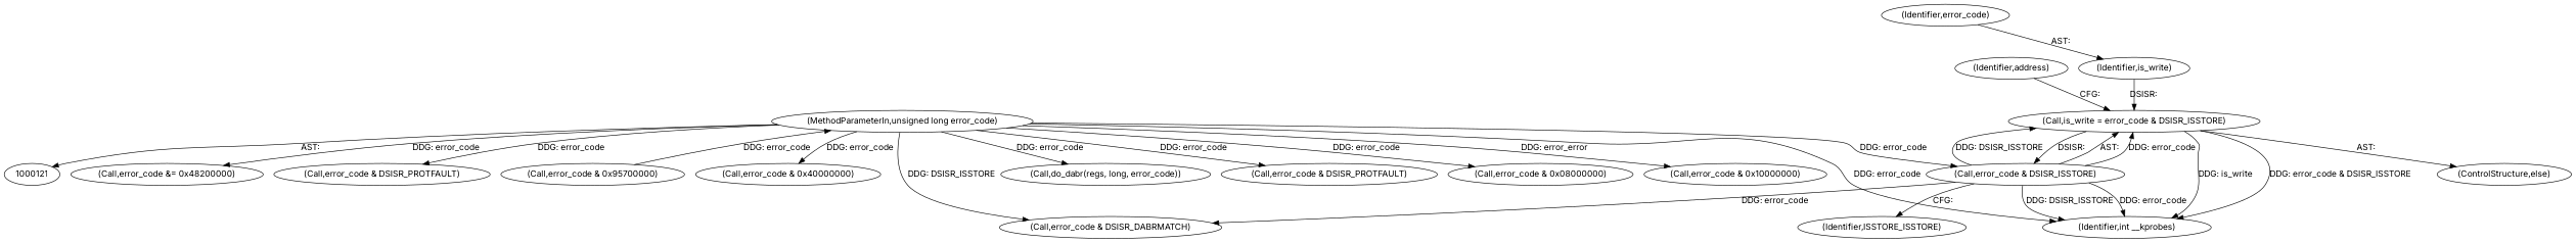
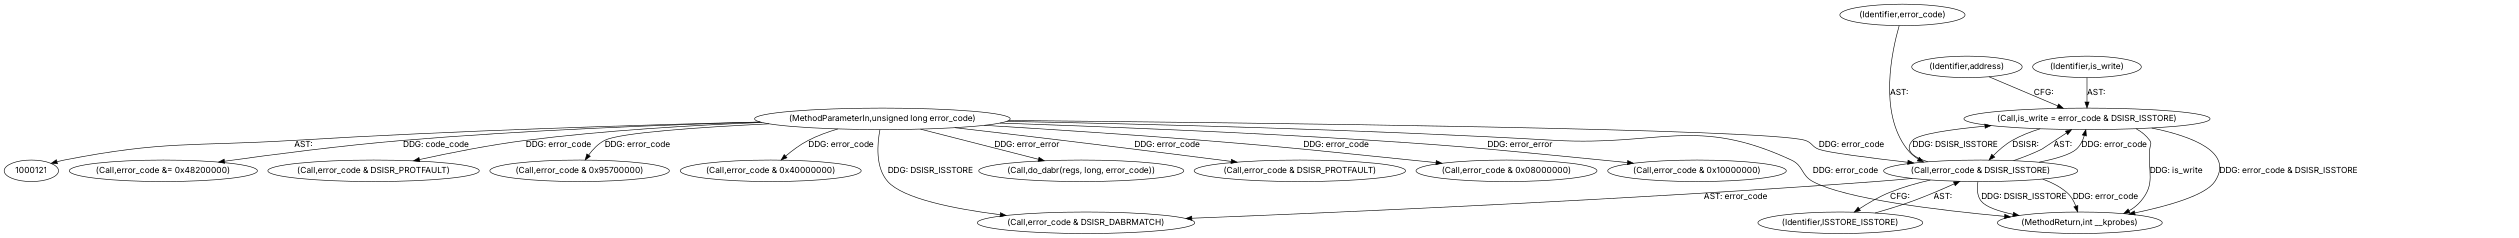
  digraph {
    fontname=Inter
    node [fontname=Inter]
    edge [fontname=Inter]
    n1 [label="(Call,is_write = error_code & DSISR_ISSTORE)"]
    n2 [label="(Call,error_code & DSISR_ISSTORE)"]
-   n3 [label="(Identifier,int __kprobes)"]
-   n4 [label="(ControlStructure,else)"]
+   n3 [label="(MethodReturn,int __kprobes)"]
    n5 [label="(Identifier,ISSTORE_ISSTORE)"]
    n6 [label="(Call,error_code & DSISR_DABRMATCH)"]
    n7 [label="(MethodParameterIn,unsigned long error_code)"]
    n8 [label="(Call,error_code &= 0x48200000)"]
    n9 [label="(Call,error_code & DSISR_PROTFAULT)"]
    n10 [label="(Call,error_code & 0x95700000)"]
    n11 [label="(Call,error_code & 0x40000000)"]
    n12 [label="(Call,do_dabr(regs, long, error_code))"]
    n13 [label="(Call,error_code & DSISR_PROTFAULT)"]
    n14 [label="(Call,error_code & 0x08000000)"]
    n15 [label="(Call,error_code & 0x10000000)"]
    1000121
    n17 [label="(Identifier,error_code)"]
    n18 [label="(Identifier,address)"]
    n19 [label="(Identifier,is_write)"]
    n1 -> n2 [label="DSISR: "]
    n1 -> n3 [label="DDG: error_code & DSISR_ISSTORE"]
    n1 -> n3 [label="DDG: is_write"]
-   n1 -> n4 [label="AST: "]
    n2 -> n1 [label="AST: "]
    n2 -> n1 [label="DDG: error_code"]
    n2 -> n1 [label="DDG: DSISR_ISSTORE"]
    n2 -> n3 [label="DDG: DSISR_ISSTORE"]
    n2 -> n3 [label="DDG: error_code"]
    n2 -> n5 [label="CFG: "]
-   n2 -> n6 [label="DDG: error_code"]
+   n2 -> n6 [label="AST: error_code"]
+   n5 -> n2 [label="AST: "]
    n7 -> n2 [label="DDG: error_code"]
    n7 -> n3 [label="DDG: error_code"]
    n7 -> n6 [label="DDG: DSISR_ISSTORE"]
-   n7 -> n8 [label="DDG: error_code"]
+   n7 -> n8 [label="DDG: code_code"]
    n7 -> n9 [label="DDG: error_code"]
-   n10 -> n7 [label="DDG: error_code"]
+   n7 -> n10 [label="DDG: error_code"]
    n7 -> n11 [label="DDG: error_code"]
-   n7 -> n12 [label="DDG: error_code"]
+   n7 -> n12 [label="DDG: error_error"]
    n7 -> n13 [label="DDG: error_code"]
    n7 -> n14 [label="DDG: error_code"]
    n7 -> n15 [label="DDG: error_error"]
    n7 -> 1000121 [label="AST: "]
-   n17 -> n19 [label="AST: "]
+   n17 -> n2 [label="AST: "]
    n18 -> n1 [label="CFG: "]
-   n19 -> n1 [label="DSISR: "]
+   n19 -> n1 [label="AST: "]
  }
